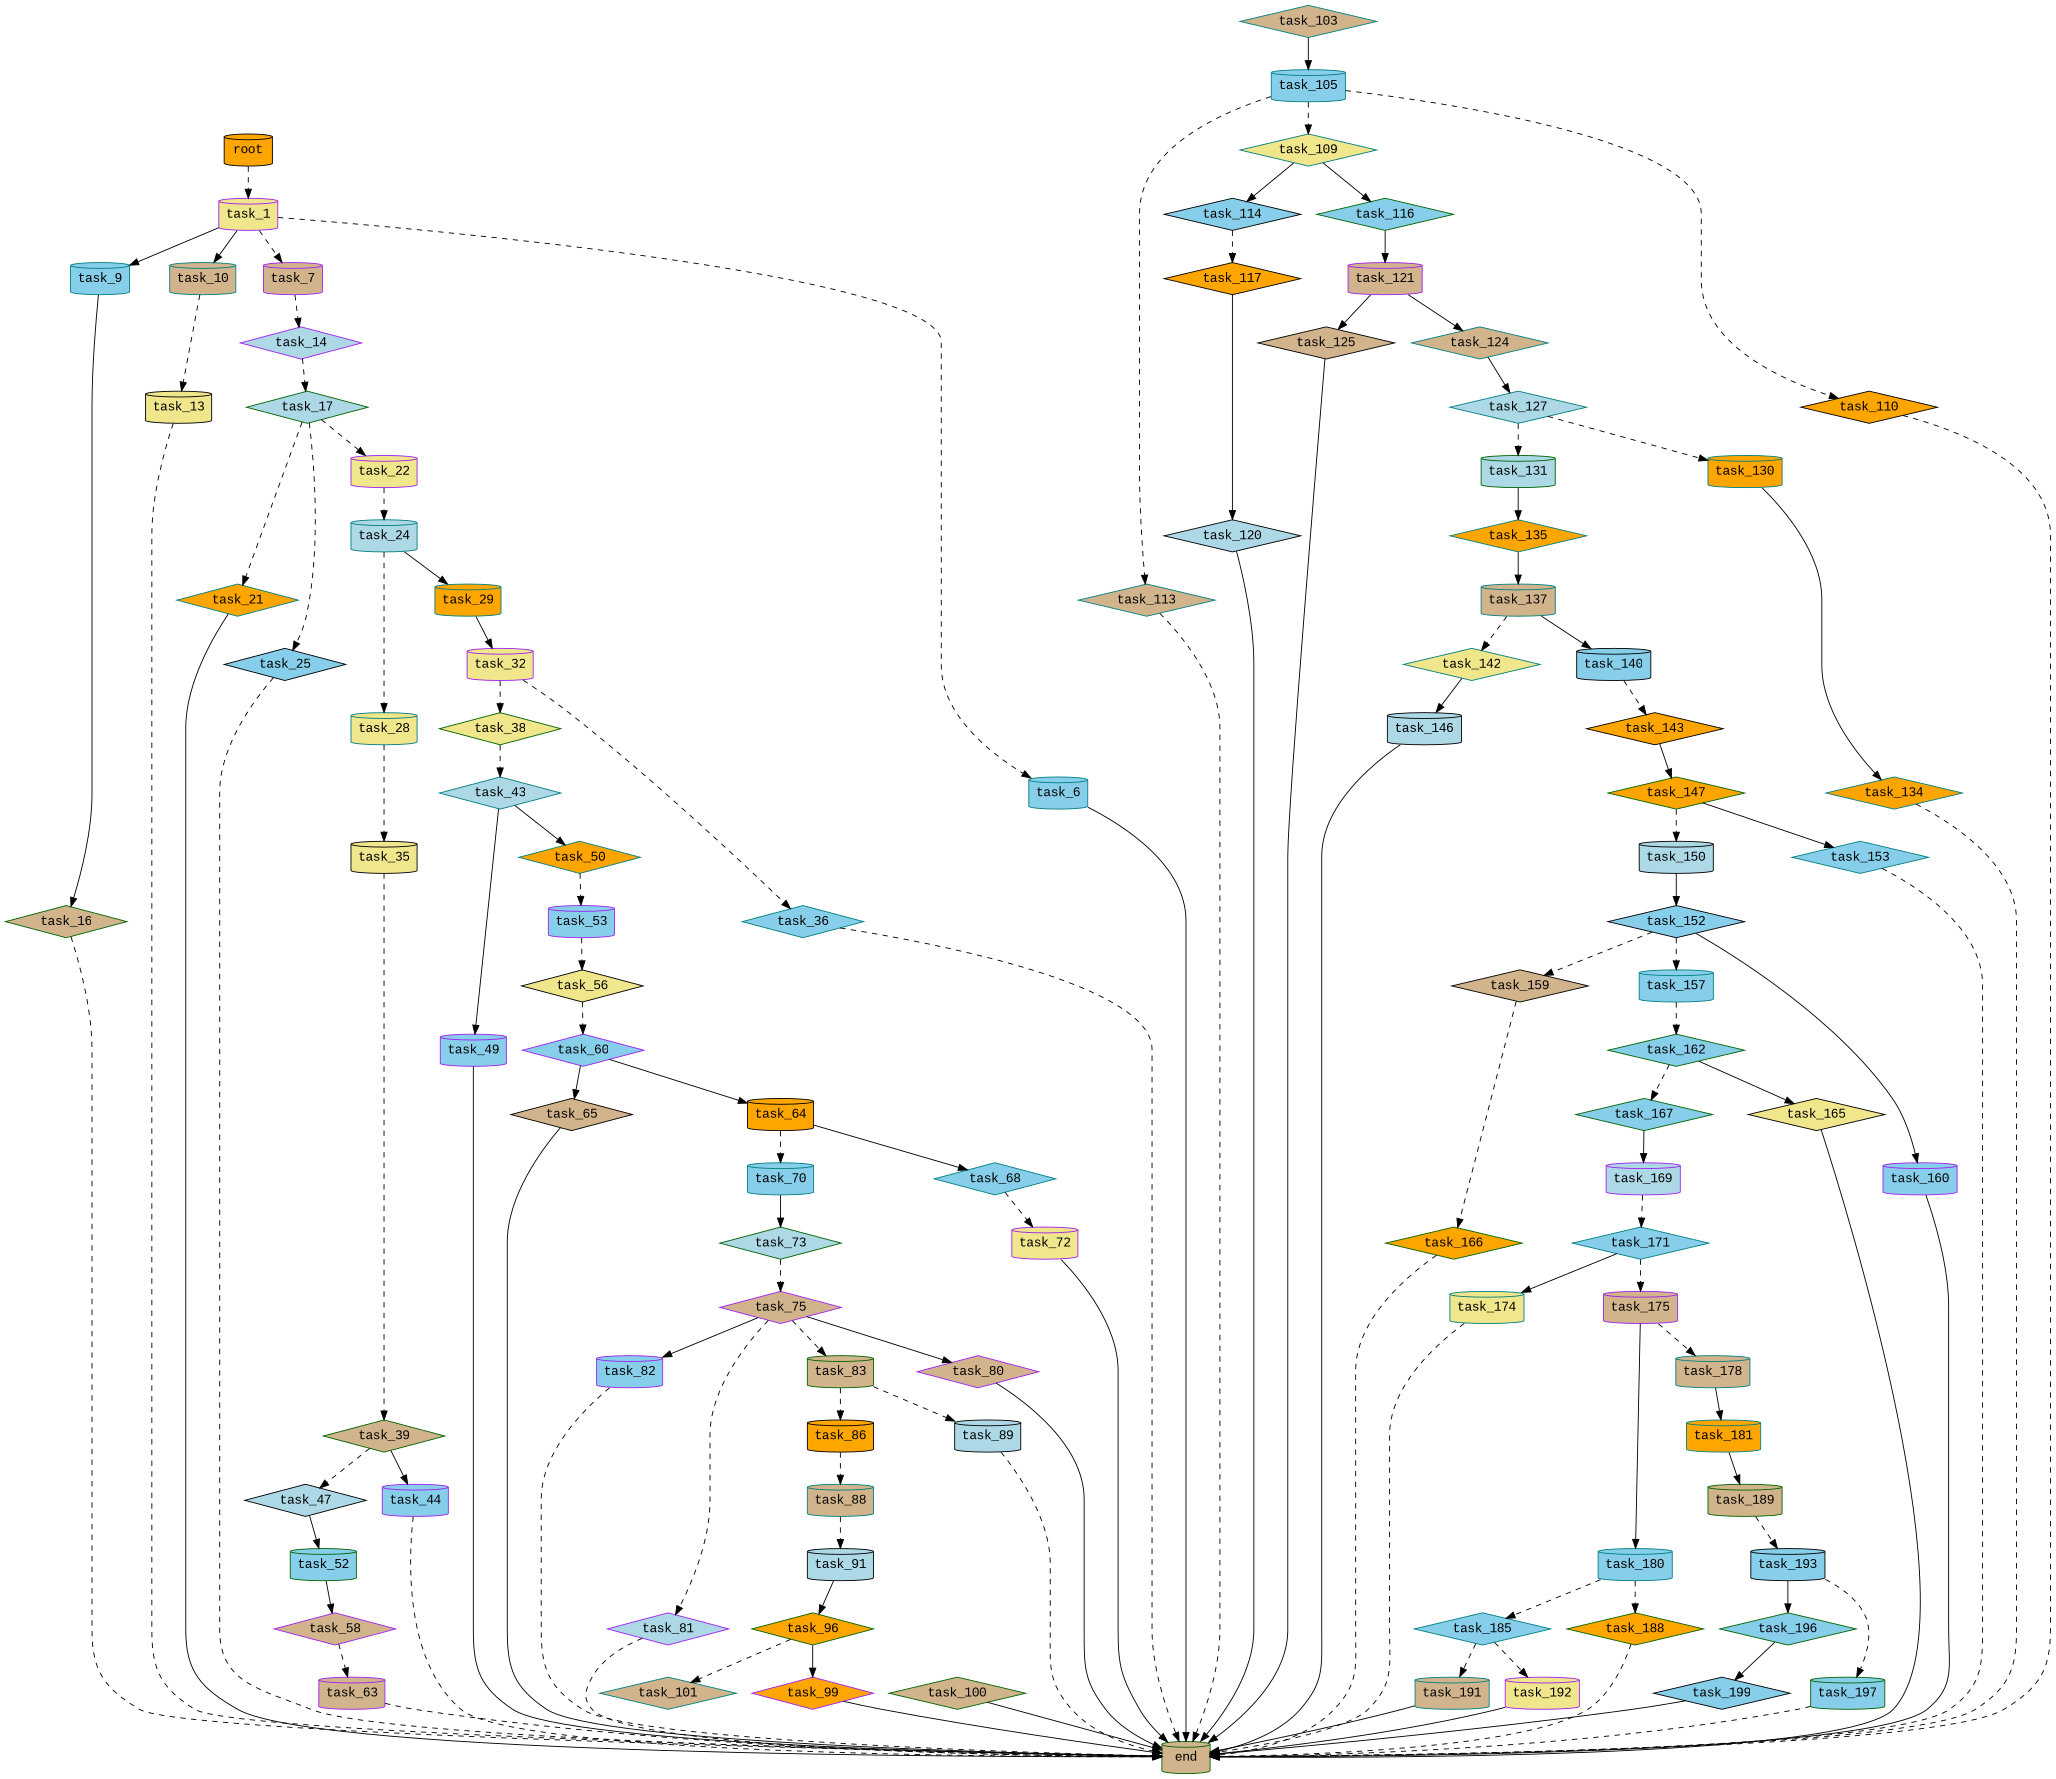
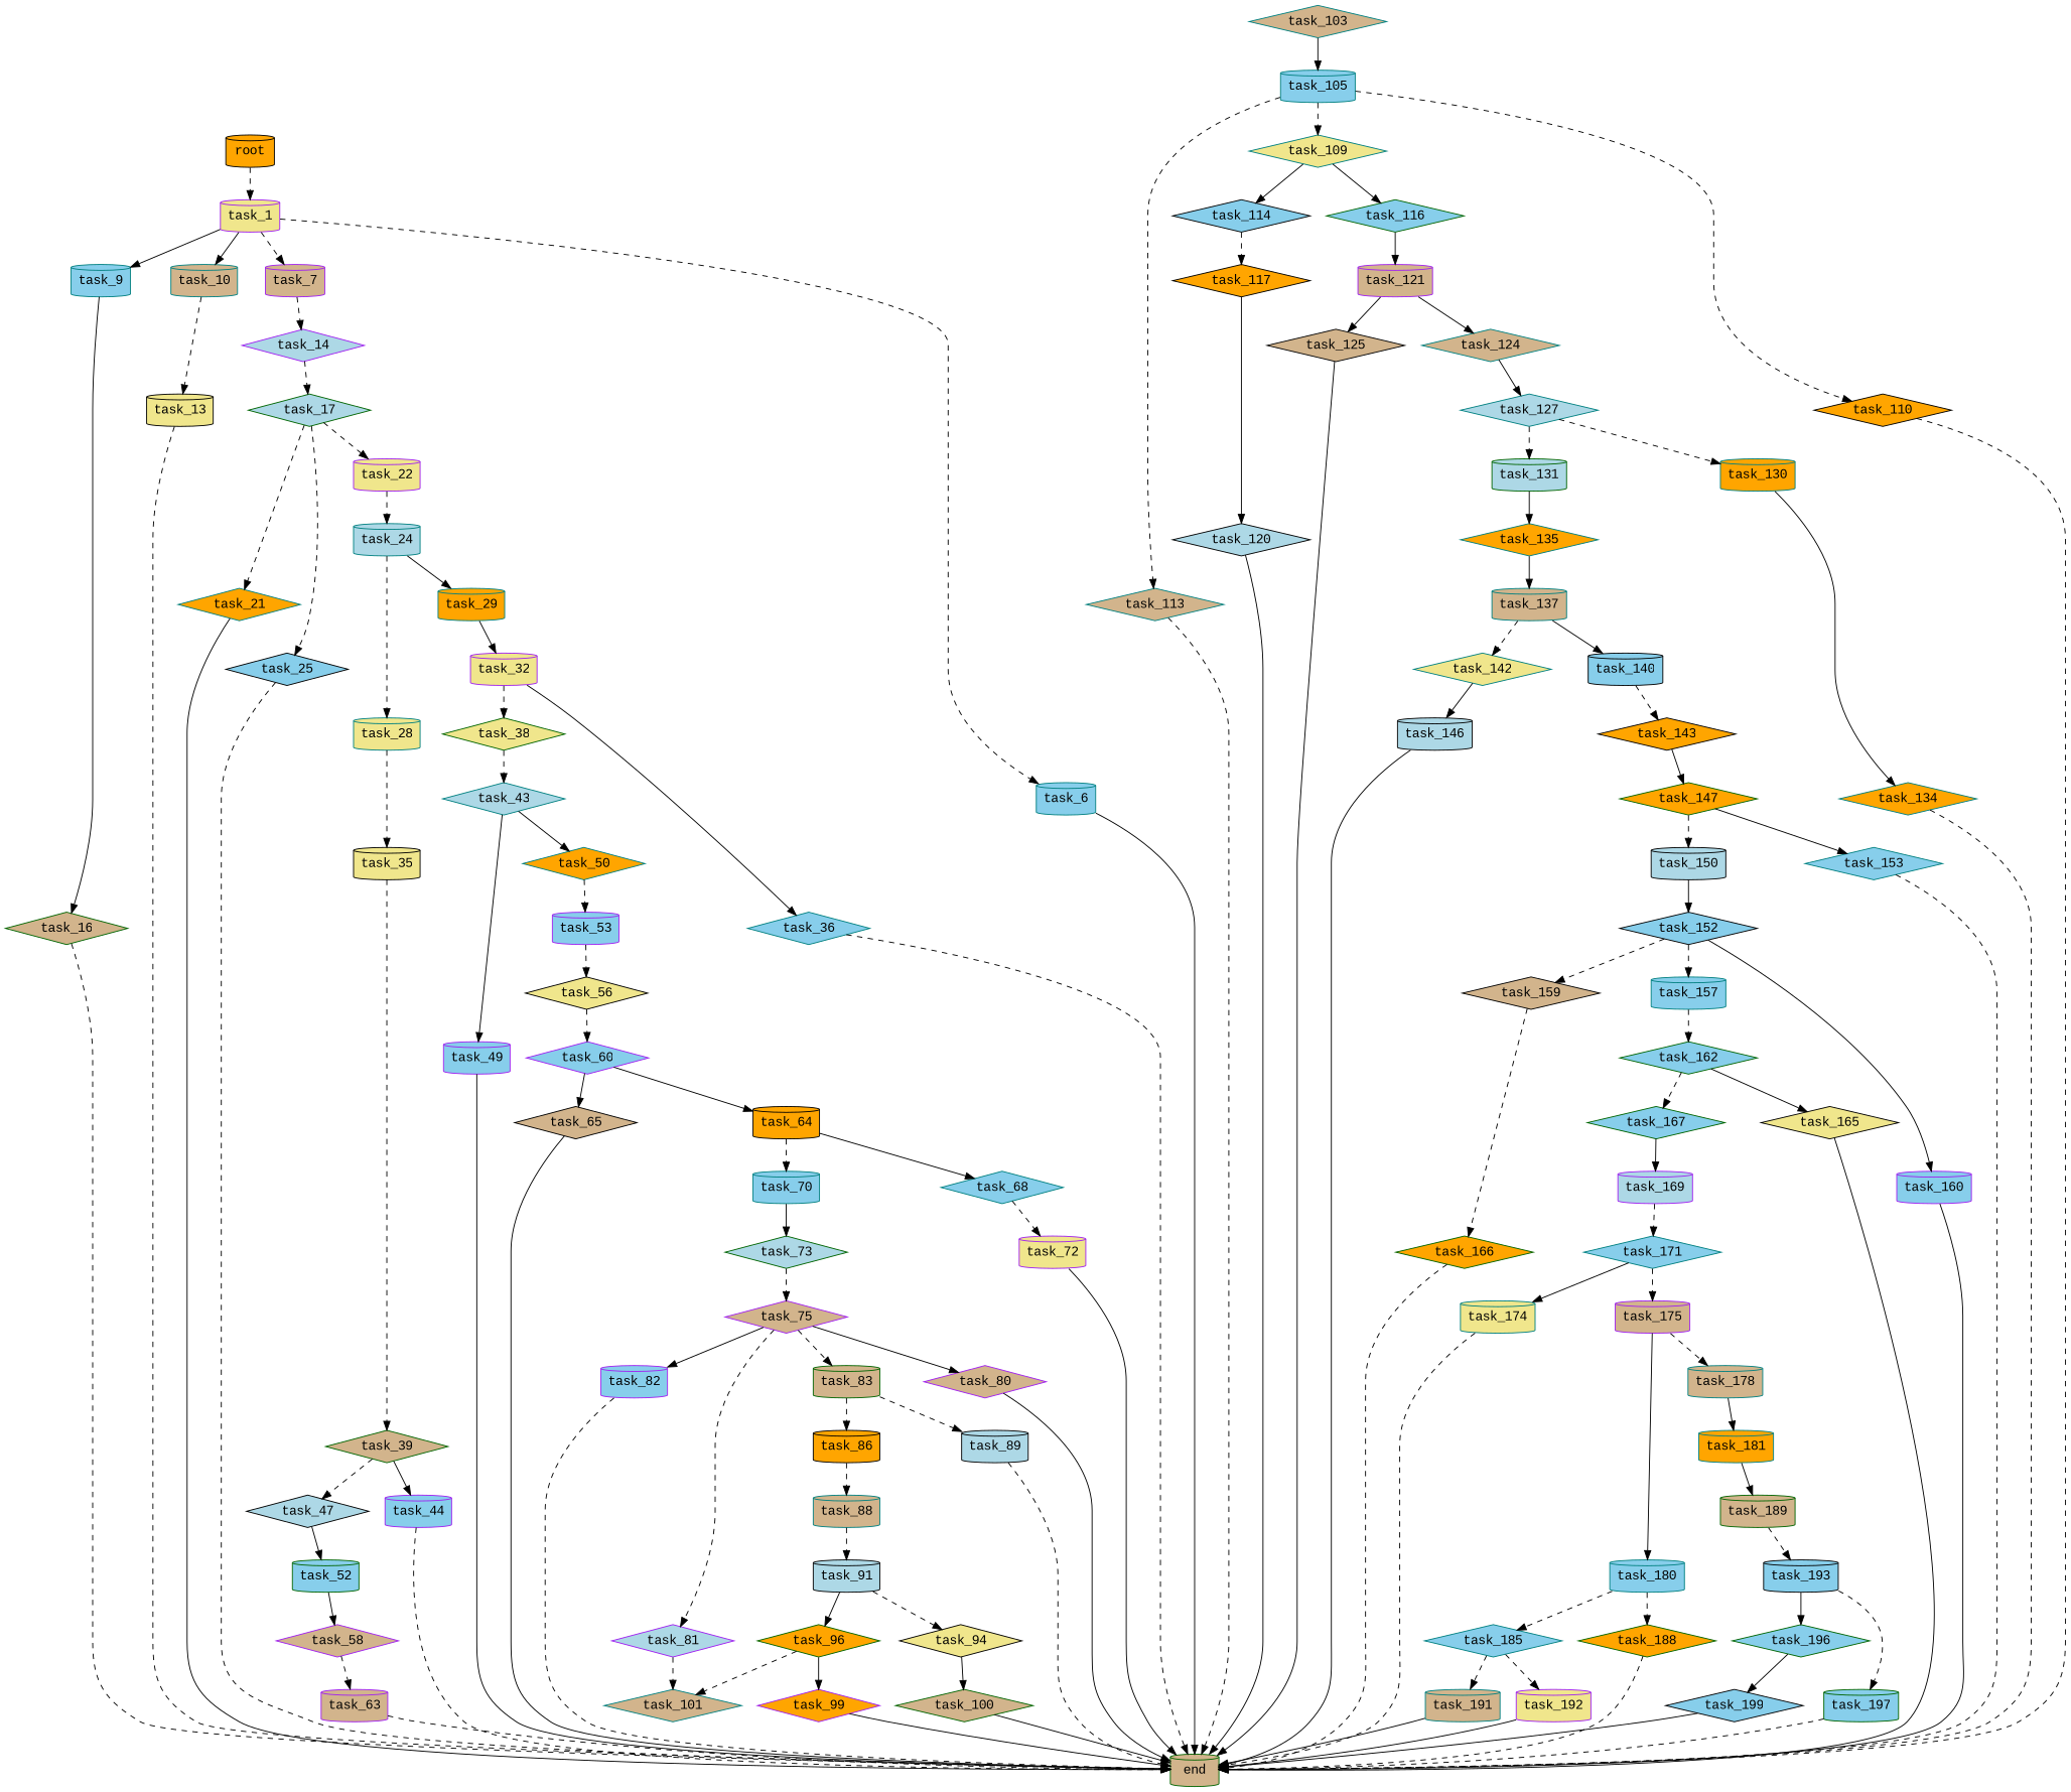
  digraph {
    fontname="Liberation Mono"
    node [color=teal fillcolor=skyblue fontname="Liberation Mono" shape=diamond style=filled]
    edge [fontname="Liberation Mono" style=dashed]
    root [color=black fillcolor=orange shape=cylinder]
    task_1 [color=purple fillcolor=khaki shape=cylinder]
    task_6 [shape=cylinder]
    task_7 [color=purple fillcolor=tan shape=cylinder]
    task_9 [shape=cylinder]
    task_10 [fillcolor=tan shape=cylinder]
    end [color=darkgreen fillcolor=tan shape=cylinder]
    task_14 [color=purple fillcolor=lightblue]
    task_16 [color=darkgreen fillcolor=tan]
    task_13 [color=black fillcolor=khaki shape=cylinder]
    task_17 [color=darkgreen fillcolor=lightblue]
    task_21 [fillcolor=orange]
    task_22 [color=purple fillcolor=khaki shape=cylinder]
    task_25 [color=black]
    task_24 [fillcolor=lightblue shape=cylinder]
    task_28 [fillcolor=khaki shape=cylinder]
    task_29 [fillcolor=orange shape=cylinder]
    task_35 [color=black fillcolor=khaki shape=cylinder]
    task_32 [color=purple fillcolor=khaki shape=cylinder]
    task_39 [color=darkgreen fillcolor=tan]
    task_36
    task_38 [color=darkgreen fillcolor=khaki]
    task_43 [fillcolor=lightblue]
    task_44 [color=purple shape=cylinder]
    task_47 [color=black fillcolor=lightblue]
    task_49 [color=purple shape=cylinder]
    task_50 [fillcolor=orange]
    task_52 [color=darkgreen shape=cylinder]
    task_53 [color=purple shape=cylinder]
    task_58 [color=purple fillcolor=tan]
    task_56 [color=black fillcolor=khaki]
    task_63 [color=purple fillcolor=tan shape=cylinder]
    task_60 [color=purple]
    task_64 [color=black fillcolor=orange shape=cylinder]
    task_65 [color=black fillcolor=tan]
    task_68
    task_70 [shape=cylinder]
    task_72 [color=purple fillcolor=khaki shape=cylinder]
    task_73 [color=darkgreen fillcolor=lightblue]
    task_75 [color=purple fillcolor=tan]
    task_80 [color=purple fillcolor=tan]
    task_81 [color=purple fillcolor=lightblue]
    task_82 [color=purple shape=cylinder]
    task_83 [color=darkgreen fillcolor=tan shape=cylinder]
    task_86 [color=black fillcolor=orange shape=cylinder]
    task_89 [color=black fillcolor=lightblue shape=cylinder]
    task_88 [fillcolor=tan shape=cylinder]
    task_91 [color=black fillcolor=lightblue shape=cylinder]
+   task_94 [color=black fillcolor=khaki]
    task_96 [color=darkgreen fillcolor=orange]
    task_100 [color=darkgreen fillcolor=tan]
    task_99 [color=purple fillcolor=orange]
    task_101 [fillcolor=tan]
    task_103 [fillcolor=tan]
    task_105 [shape=cylinder]
    task_109 [fillcolor=khaki]
    task_110 [color=black fillcolor=orange]
    task_113 [fillcolor=tan]
    task_114 [color=black]
    task_116 [color=darkgreen]
    task_117 [color=black fillcolor=orange]
    task_121 [color=purple fillcolor=tan shape=cylinder]
    task_120 [color=black fillcolor=lightblue]
    task_124 [fillcolor=tan]
    task_125 [color=black fillcolor=tan]
    task_127 [fillcolor=lightblue]
    task_130 [fillcolor=orange shape=cylinder]
    task_131 [color=darkgreen fillcolor=lightblue shape=cylinder]
    task_134 [fillcolor=orange]
    task_135 [fillcolor=orange]
    task_137 [fillcolor=tan shape=cylinder]
    task_140 [color=black shape=cylinder]
    task_142 [fillcolor=khaki]
    task_143 [color=black fillcolor=orange]
    task_146 [color=black fillcolor=lightblue shape=cylinder]
    task_147 [color=darkgreen fillcolor=orange]
    task_150 [color=black fillcolor=lightblue shape=cylinder]
    task_153
    task_152 [color=black]
    task_157 [shape=cylinder]
    task_159 [color=black fillcolor=tan]
    task_160 [color=purple shape=cylinder]
    task_162 [color=darkgreen]
    task_166 [color=darkgreen fillcolor=orange]
    task_165 [color=black fillcolor=khaki]
    task_167 [color=darkgreen]
    task_169 [color=purple fillcolor=lightblue shape=cylinder]
    task_171
    task_174 [fillcolor=khaki shape=cylinder]
    task_175 [color=purple fillcolor=tan shape=cylinder]
    task_178 [fillcolor=tan shape=cylinder]
    task_180 [shape=cylinder]
    task_181 [fillcolor=orange shape=cylinder]
    task_185
    task_188 [color=darkgreen fillcolor=orange]
    task_189 [color=darkgreen fillcolor=tan shape=cylinder]
    task_191 [fillcolor=tan shape=cylinder]
    task_192 [color=purple fillcolor=khaki shape=cylinder]
    task_193 [color=black shape=cylinder]
    task_196 [color=darkgreen]
    task_197 [color=darkgreen shape=cylinder]
    task_199 [color=black]
    root -> task_1
    task_1 -> task_6
    task_1 -> task_7
    task_1 -> task_9 [style=solid]
    task_1 -> task_10 [style=solid]
    task_6 -> end [style=solid]
    task_7 -> task_14
    task_9 -> task_16 [style=solid]
    task_10 -> task_13
    task_14 -> task_17
    task_16 -> end
    task_13 -> end
    task_17 -> task_21
    task_17 -> task_22
    task_17 -> task_25
    task_21 -> end [style=solid]
    task_22 -> task_24
    task_25 -> end
    task_24 -> task_28
    task_24 -> task_29 [style=solid]
    task_28 -> task_35
    task_29 -> task_32 [style=solid]
    task_35 -> task_39
-   task_32 -> task_36
+   task_32 -> task_36 [style=solid]
    task_32 -> task_38
    task_39 -> task_44 [style=solid]
    task_39 -> task_47
    task_36 -> end
    task_38 -> task_43
    task_43 -> task_49 [style=solid]
    task_43 -> task_50 [style=solid]
    task_44 -> end
    task_47 -> task_52 [style=solid]
    task_49 -> end [style=solid]
    task_50 -> task_53
    task_52 -> task_58 [style=solid]
    task_53 -> task_56
    task_58 -> task_63
    task_56 -> task_60
    task_63 -> end
    task_60 -> task_64 [style=solid]
    task_60 -> task_65 [style=solid]
    task_64 -> task_68 [style=solid]
    task_64 -> task_70
    task_65 -> end [style=solid]
    task_68 -> task_72
    task_70 -> task_73 [style=solid]
    task_72 -> end [style=solid]
    task_73 -> task_75
    task_75 -> task_80 [style=solid]
    task_75 -> task_81
    task_75 -> task_82 [style=solid]
    task_75 -> task_83
    task_80 -> end [style=solid]
-   task_81 -> end
+   task_81 -> task_101
    task_82 -> end
    task_83 -> task_86
    task_83 -> task_89
    task_86 -> task_88
    task_89 -> end
    task_88 -> task_91
+   task_91 -> task_94
    task_91 -> task_96 [style=solid]
+   task_94 -> task_100 [style=solid]
    task_96 -> task_99 [style=solid]
    task_96 -> task_101
    task_100 -> end [style=solid]
    task_99 -> end [style=solid]
    task_103 -> task_105 [style=solid]
    task_105 -> task_109
    task_105 -> task_110
    task_105 -> task_113
    task_109 -> task_114 [style=solid]
    task_109 -> task_116 [style=solid]
    task_110 -> end
    task_113 -> end
    task_114 -> task_117
    task_116 -> task_121 [style=solid]
    task_117 -> task_120 [style=solid]
    task_121 -> task_124 [style=solid]
    task_121 -> task_125 [style=solid]
    task_120 -> end [style=solid]
    task_124 -> task_127 [style=solid]
    task_125 -> end [style=solid]
    task_127 -> task_130
    task_127 -> task_131
    task_130 -> task_134 [style=solid]
    task_131 -> task_135 [style=solid]
    task_134 -> end
    task_135 -> task_137 [style=solid]
    task_137 -> task_140 [style=solid]
    task_137 -> task_142
    task_140 -> task_143
    task_142 -> task_146 [style=solid]
    task_143 -> task_147 [style=solid]
    task_146 -> end [style=solid]
    task_147 -> task_150
    task_147 -> task_153 [style=solid]
    task_150 -> task_152 [style=solid]
    task_153 -> end
    task_152 -> task_157
    task_152 -> task_159
    task_152 -> task_160 [style=solid]
    task_157 -> task_162
    task_159 -> task_166
    task_160 -> end [style=solid]
    task_162 -> task_165 [style=solid]
    task_162 -> task_167
    task_166 -> end
    task_165 -> end [style=solid]
    task_167 -> task_169 [style=solid]
    task_169 -> task_171
    task_171 -> task_174 [style=solid]
    task_171 -> task_175
    task_174 -> end
    task_175 -> task_178
    task_175 -> task_180 [style=solid]
    task_178 -> task_181 [style=solid]
    task_180 -> task_185
    task_180 -> task_188
    task_181 -> task_189 [style=solid]
    task_185 -> task_191
    task_185 -> task_192
    task_188 -> end
    task_189 -> task_193
    task_191 -> end [style=solid]
    task_192 -> end [style=solid]
    task_193 -> task_196 [style=solid]
    task_193 -> task_197
    task_196 -> task_199 [style=solid]
    task_197 -> end
    task_199 -> end [style=solid]
  }
